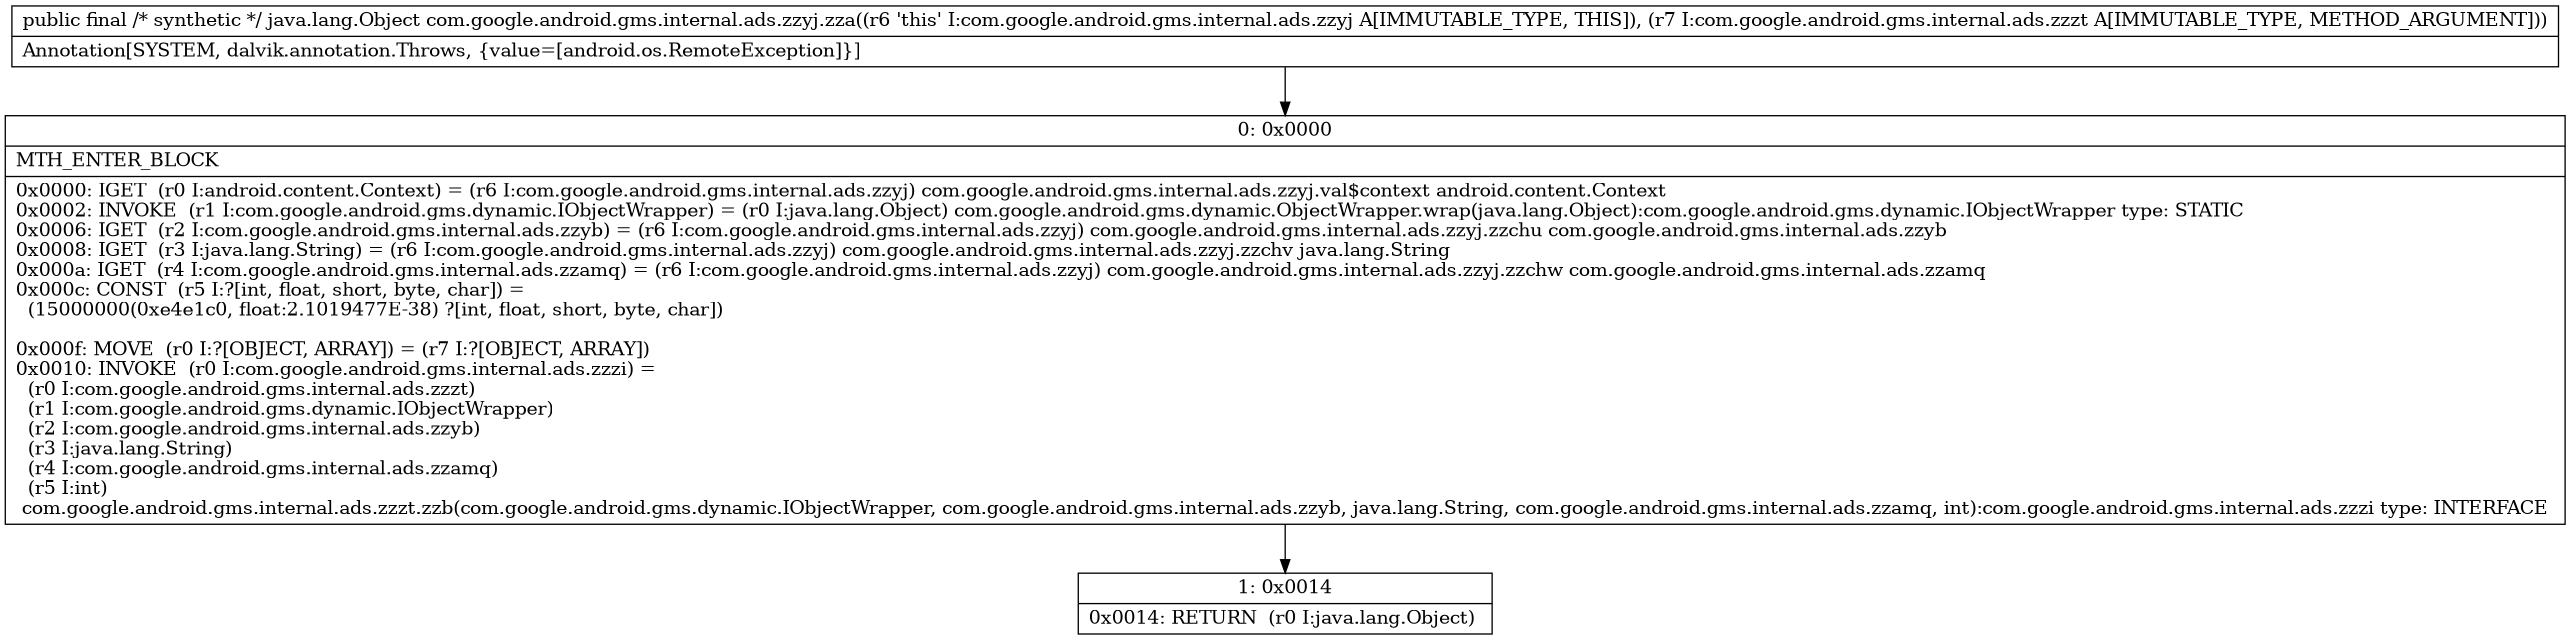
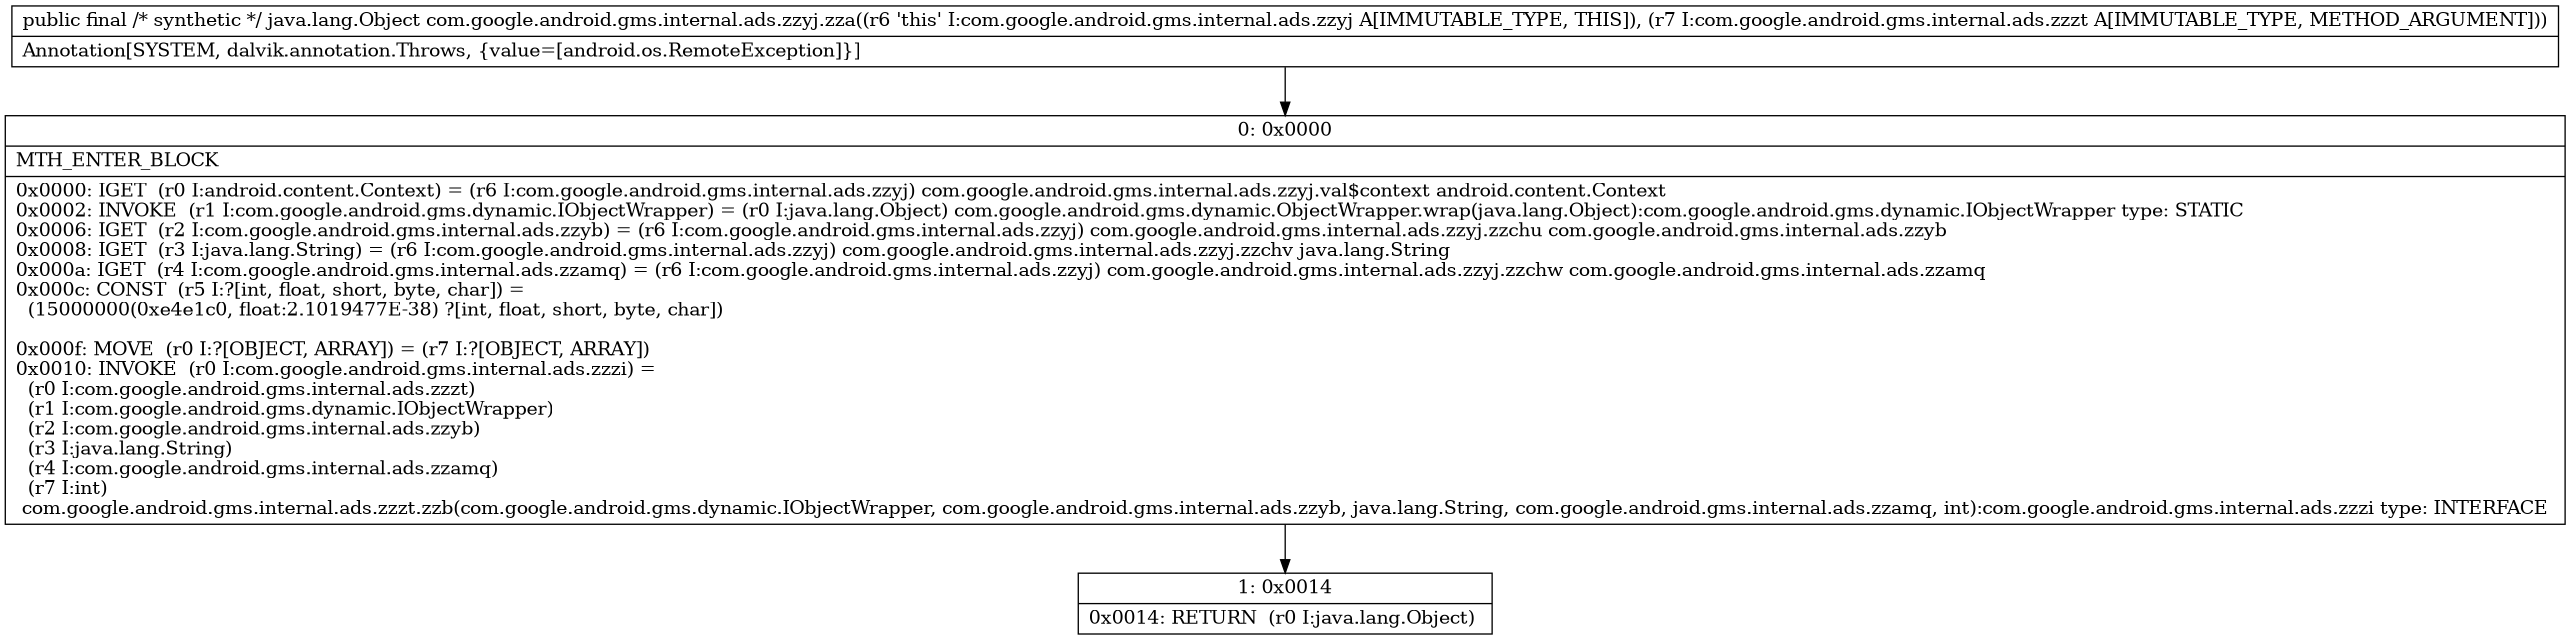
  digraph {
    node [shape=record]
-   n1 [label="{0\:\ 0x0000|MTH_ENTER_BLOCK\l|0x0000: IGET  (r0 I:android.content.Context) = (r6 I:com.google.android.gms.internal.ads.zzyj) com.google.android.gms.internal.ads.zzyj.val$context android.content.Context \l0x0002: INVOKE  (r1 I:com.google.android.gms.dynamic.IObjectWrapper) = (r0 I:java.lang.Object) com.google.android.gms.dynamic.ObjectWrapper.wrap(java.lang.Object):com.google.android.gms.dynamic.IObjectWrapper type: STATIC \l0x0006: IGET  (r2 I:com.google.android.gms.internal.ads.zzyb) = (r6 I:com.google.android.gms.internal.ads.zzyj) com.google.android.gms.internal.ads.zzyj.zzchu com.google.android.gms.internal.ads.zzyb \l0x0008: IGET  (r3 I:java.lang.String) = (r6 I:com.google.android.gms.internal.ads.zzyj) com.google.android.gms.internal.ads.zzyj.zzchv java.lang.String \l0x000a: IGET  (r4 I:com.google.android.gms.internal.ads.zzamq) = (r6 I:com.google.android.gms.internal.ads.zzyj) com.google.android.gms.internal.ads.zzyj.zzchw com.google.android.gms.internal.ads.zzamq \l0x000c: CONST  (r5 I:?[int, float, short, byte, char]) = \l  (15000000(0xe4e1c0, float:2.1019477E\-38) ?[int, float, short, byte, char])\l \l0x000f: MOVE  (r0 I:?[OBJECT, ARRAY]) = (r7 I:?[OBJECT, ARRAY]) \l0x0010: INVOKE  (r0 I:com.google.android.gms.internal.ads.zzzi) = \l  (r0 I:com.google.android.gms.internal.ads.zzzt)\l  (r1 I:com.google.android.gms.dynamic.IObjectWrapper)\l  (r2 I:com.google.android.gms.internal.ads.zzyb)\l  (r3 I:java.lang.String)\l  (r4 I:com.google.android.gms.internal.ads.zzamq)\l  (r5 I:int)\l com.google.android.gms.internal.ads.zzzt.zzb(com.google.android.gms.dynamic.IObjectWrapper, com.google.android.gms.internal.ads.zzyb, java.lang.String, com.google.android.gms.internal.ads.zzamq, int):com.google.android.gms.internal.ads.zzzi type: INTERFACE \l}"]
+   n1 [label="{0\:\ 0x0000|MTH_ENTER_BLOCK\l|0x0000: IGET  (r0 I:android.content.Context) = (r6 I:com.google.android.gms.internal.ads.zzyj) com.google.android.gms.internal.ads.zzyj.val$context android.content.Context \l0x0002: INVOKE  (r1 I:com.google.android.gms.dynamic.IObjectWrapper) = (r0 I:java.lang.Object) com.google.android.gms.dynamic.ObjectWrapper.wrap(java.lang.Object):com.google.android.gms.dynamic.IObjectWrapper type: STATIC \l0x0006: IGET  (r2 I:com.google.android.gms.internal.ads.zzyb) = (r6 I:com.google.android.gms.internal.ads.zzyj) com.google.android.gms.internal.ads.zzyj.zzchu com.google.android.gms.internal.ads.zzyb \l0x0008: IGET  (r3 I:java.lang.String) = (r6 I:com.google.android.gms.internal.ads.zzyj) com.google.android.gms.internal.ads.zzyj.zzchv java.lang.String \l0x000a: IGET  (r4 I:com.google.android.gms.internal.ads.zzamq) = (r6 I:com.google.android.gms.internal.ads.zzyj) com.google.android.gms.internal.ads.zzyj.zzchw com.google.android.gms.internal.ads.zzamq \l0x000c: CONST  (r5 I:?[int, float, short, byte, char]) = \l  (15000000(0xe4e1c0, float:2.1019477E\-38) ?[int, float, short, byte, char])\l \l0x000f: MOVE  (r0 I:?[OBJECT, ARRAY]) = (r7 I:?[OBJECT, ARRAY]) \l0x0010: INVOKE  (r0 I:com.google.android.gms.internal.ads.zzzi) = \l  (r0 I:com.google.android.gms.internal.ads.zzzt)\l  (r1 I:com.google.android.gms.dynamic.IObjectWrapper)\l  (r2 I:com.google.android.gms.internal.ads.zzyb)\l  (r3 I:java.lang.String)\l  (r4 I:com.google.android.gms.internal.ads.zzamq)\l  (r7 I:int)\l com.google.android.gms.internal.ads.zzzt.zzb(com.google.android.gms.dynamic.IObjectWrapper, com.google.android.gms.internal.ads.zzyb, java.lang.String, com.google.android.gms.internal.ads.zzamq, int):com.google.android.gms.internal.ads.zzzi type: INTERFACE \l}"]
    n2 [label="{1\:\ 0x0014|0x0014: RETURN  (r0 I:java.lang.Object) \l}"]
    n3 [label="{public final \/* synthetic *\/ java.lang.Object com.google.android.gms.internal.ads.zzyj.zza((r6 'this' I:com.google.android.gms.internal.ads.zzyj A[IMMUTABLE_TYPE, THIS]), (r7 I:com.google.android.gms.internal.ads.zzzt A[IMMUTABLE_TYPE, METHOD_ARGUMENT]))  | Annotation[SYSTEM, dalvik.annotation.Throws, \{value=[android.os.RemoteException]\}]\l}"]
    n1 -> n2
    n3 -> n1
  }
